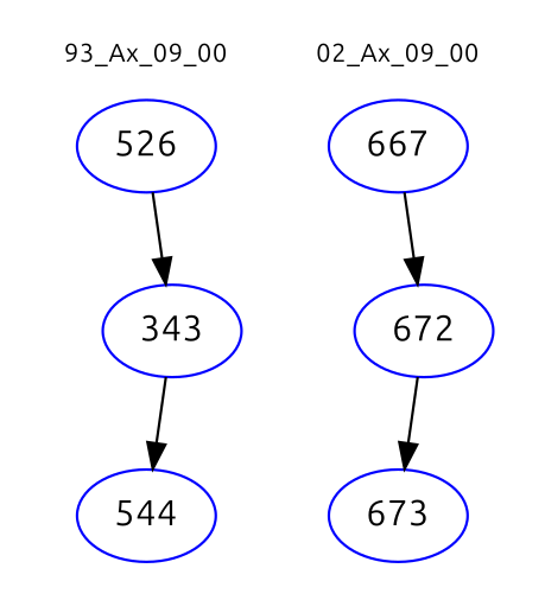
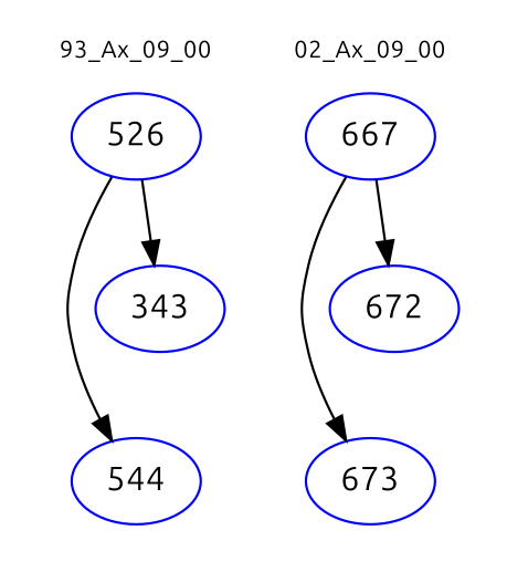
  digraph {
    fontname=Ubuntu
    node [color=blue fontname=Ubuntu]
    edge [color=black fontname=Ubuntu]
    n1 [label=526]
    n2 [label=544]
    n3 [label=343]
    n4 [label=667]
    n5 [label=673]
    n6 [label=672]
    subgraph cluster_1 {
      color=white
      fontsize=10
      label="93_Ax_09_00"
      n1
      n2
      n3
    }
    subgraph cluster_2 {
      color=white
      fontsize=10
      label="02_Ax_09_00"
      n4
      n5
      n6
    }
-   n3 -> n2
+   n1 -> n2
    n1 -> n3
-   n6 -> n5
+   n4 -> n5
    n4 -> n6
  }
